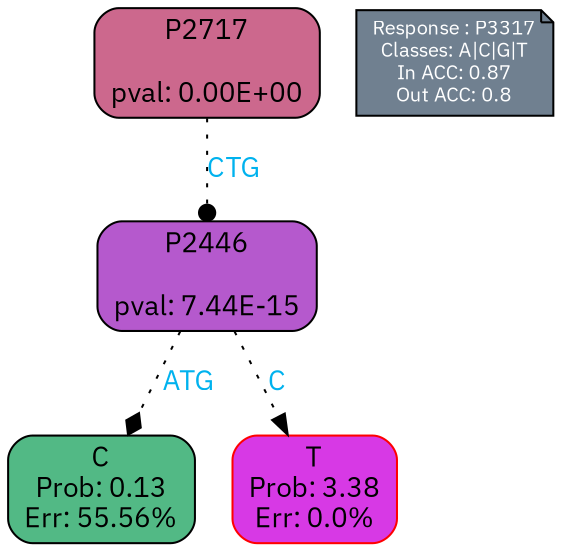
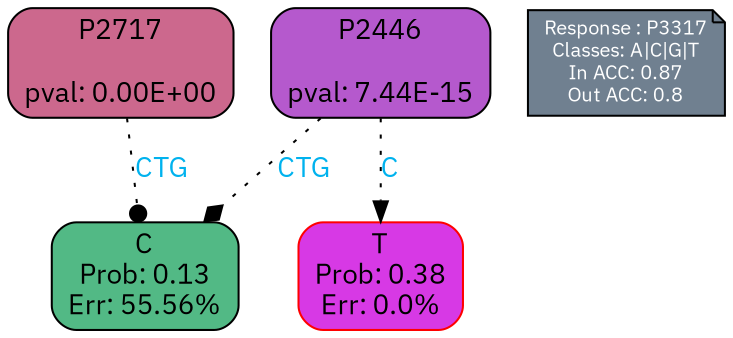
  digraph {
    fontname="IBM Plex Sans"
    ranksep=equally
    splines=polylines
    node [color=black fontname="IBM Plex Sans" shape=box style="filled, rounded"]
    edge [fontcolor=deepskyblue2 fontname="IBM Plex Sans" style=dotted]
    n1 [fillcolor="#52b985" label="C\nProb: 0.13\nErr: 55.56%"]
-   n2 [color=red fillcolor="#d739e5" label="T\nProb: 3.38\nErr: 0.0%"]
+   n2 [color=red fillcolor="#d739e5" label="T\nProb: 0.38\nErr: 0.0%"]
    n3 [align=left fillcolor=slategray fontcolor=white fontsize=10 label="Response : P3317\nClasses: A|C|G|T\nIn ACC: 0.87\nOut ACC: 0.8\n" shape=note style=filled]
    n4 [fillcolor="#cc688d" label="P2717\n\npval: 0.00E+00"]
    n5 [fillcolor="#b559cd" label="P2446\n\npval: 7.44E-15"]
    subgraph sub_1 {
      rank=same
      n1
      n2
    }
    subgraph sub_2 {
      rank=same
      n3
      n4
    }
-   n4 -> n5 [arrowhead=dot label=CTG]
-   n5 -> n1 [arrowhead=diamond label=ATG]
+   n4 -> n1 [arrowhead=dot label=CTG]
+   n5 -> n1 [arrowhead=diamond label=CTG]
    n5 -> n2 [arrowhead=normal label=C]
  }
